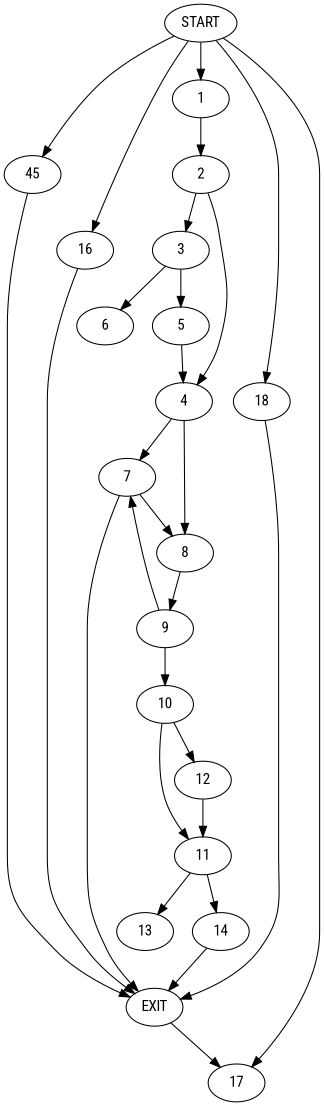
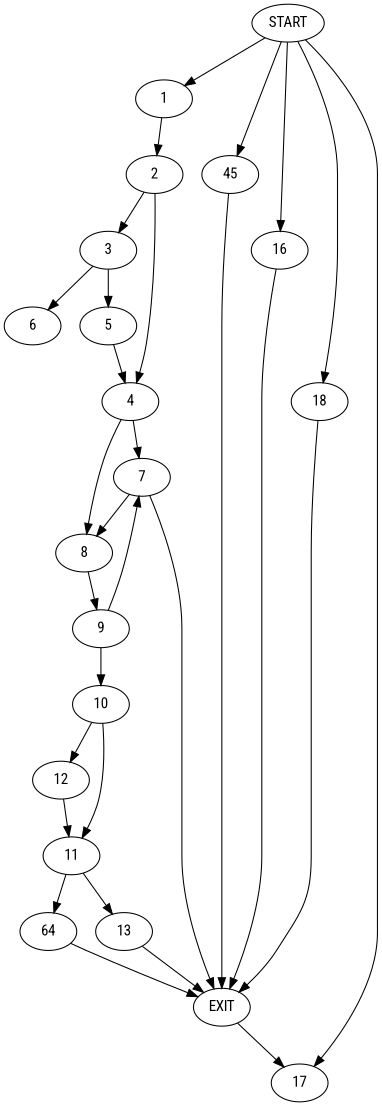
  digraph {
    fontname="Roboto Condensed"
    node [fontname="Roboto Condensed"]
    edge [fontname="Roboto Condensed"]
    n1 [label=START]
    1
    n3 [label=45]
    16
    17
    18
    2
    n8 [label=EXIT]
    3
    4
    5
    6
    7
    8
    9
    10
    11
    12
    13
-   14
+   14 [label=64]
    n1 -> 1
    n1 -> n3
    n1 -> 16
    n1 -> 17
    n1 -> 18
    1 -> 2
    n3 -> n8
    16 -> n8
    18 -> n8
    2 -> 3
    2 -> 4
    n8 -> 17
    3 -> 5
    3 -> 6
    4 -> 7
    4 -> 8
    5 -> 4
    7 -> n8
    7 -> 8
    8 -> 9
    9 -> 7
    9 -> 10
    10 -> 11
    10 -> 12
    11 -> 13
    11 -> 14
    12 -> 11
+   13 -> n8
    14 -> n8
  }
